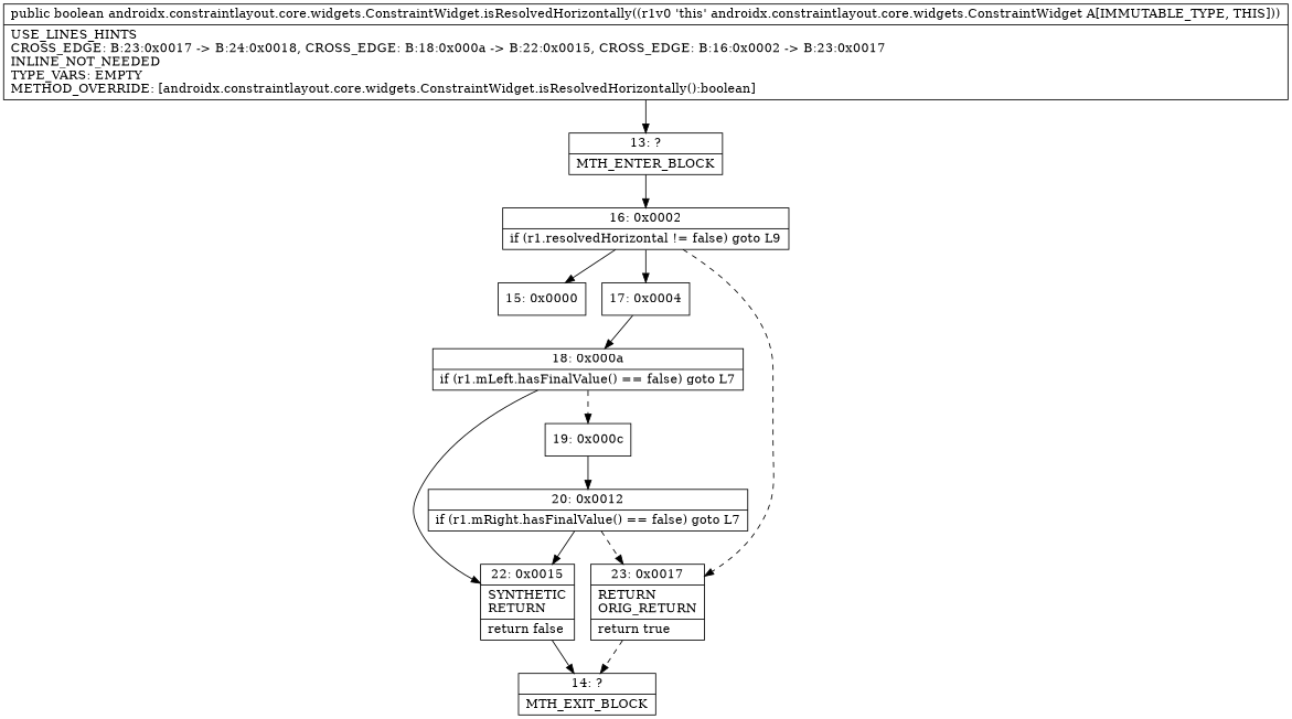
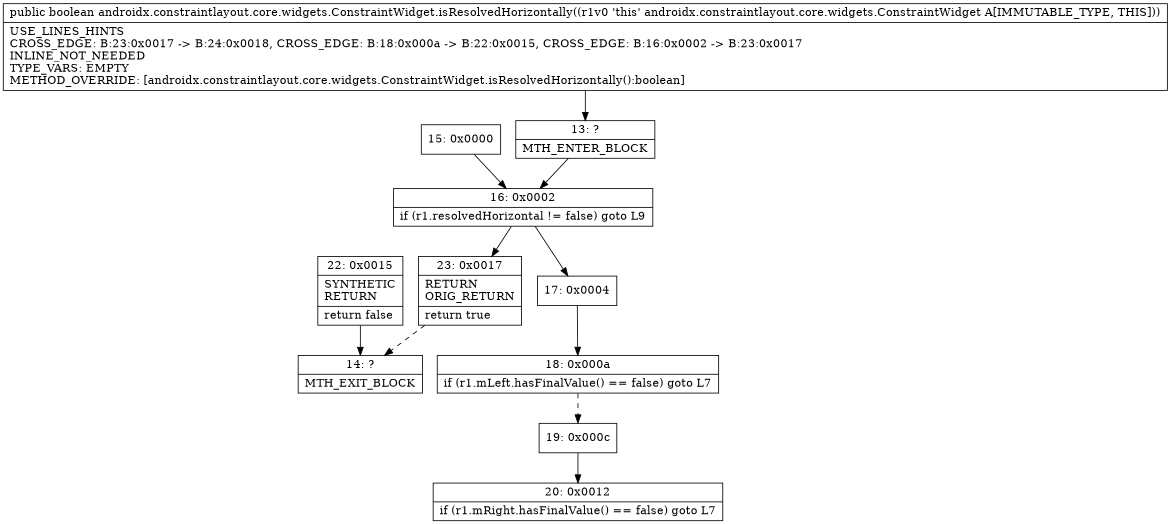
  digraph {
    node [shape=record]
    n1 [label="{13\:\ ?|MTH_ENTER_BLOCK\l}"]
    n2 [label="{16\:\ 0x0002|if (r1.resolvedHorizontal != false) goto L9\l}"]
    n3 [label="{15\:\ 0x0000}"]
    n4 [label="{17\:\ 0x0004}"]
    n5 [label="{23\:\ 0x0017|RETURN\lORIG_RETURN\l|return true\l}"]
    n6 [label="{18\:\ 0x000a|if (r1.mLeft.hasFinalValue() == false) goto L7\l}"]
    n7 [label="{14\:\ ?|MTH_EXIT_BLOCK\l}"]
    n8 [label="{19\:\ 0x000c}"]
    n9 [label="{22\:\ 0x0015|SYNTHETIC\lRETURN\l|return false\l}"]
    n10 [label="{20\:\ 0x0012|if (r1.mRight.hasFinalValue() == false) goto L7\l}"]
    n11 [label="{public boolean androidx.constraintlayout.core.widgets.ConstraintWidget.isResolvedHorizontally((r1v0 'this' androidx.constraintlayout.core.widgets.ConstraintWidget A[IMMUTABLE_TYPE, THIS]))  | USE_LINES_HINTS\lCROSS_EDGE: B:23:0x0017 \-\> B:24:0x0018, CROSS_EDGE: B:18:0x000a \-\> B:22:0x0015, CROSS_EDGE: B:16:0x0002 \-\> B:23:0x0017\lINLINE_NOT_NEEDED\lTYPE_VARS: EMPTY\lMETHOD_OVERRIDE: [androidx.constraintlayout.core.widgets.ConstraintWidget.isResolvedHorizontally():boolean]\l}"]
    n1 -> n2
    n2 -> n4 [style=solid]
-   n2 -> n5 [style=dashed]
-   n2 -> n3
+   n2 -> n5
+   n3 -> n2
    n4 -> n6
    n5 -> n7 [style=dashed]
    n6 -> n8 [style=dashed]
-   n6 -> n9
    n8 -> n10
    n9 -> n7
-   n10 -> n5 [style=dashed]
-   n10 -> n9
    n11 -> n1
  }
